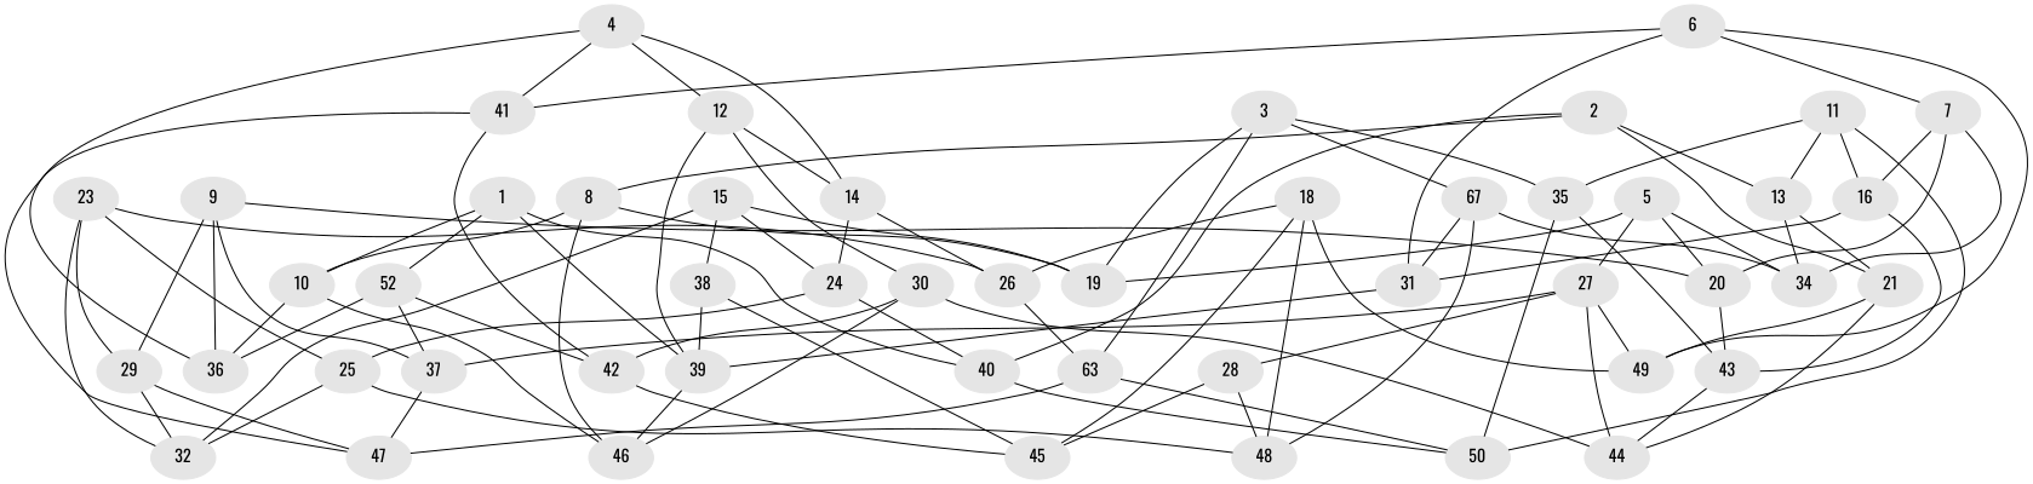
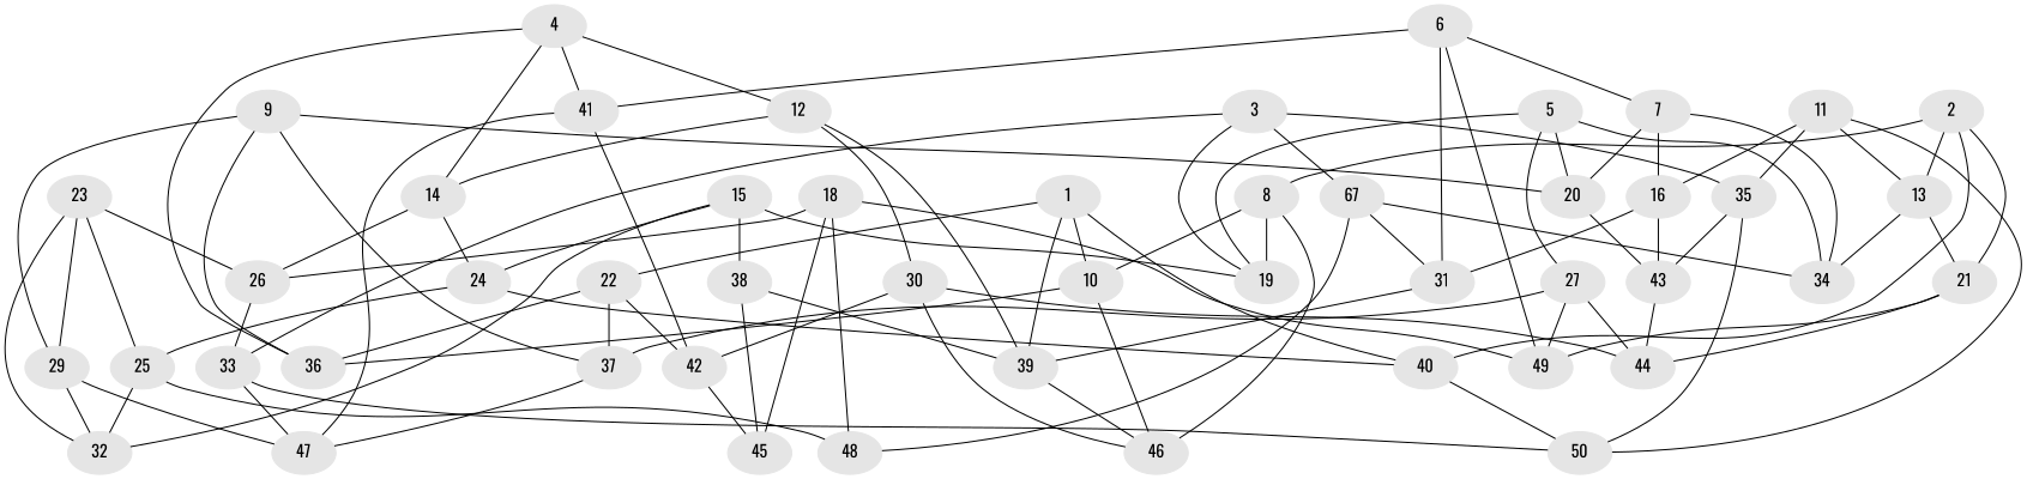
  graph {
    fontname=Oswald
    node [color=gray90 fontname=Oswald style=filled]
    edge [fontname=Oswald]
    1
    10
-   22 [label=52]
+   22
    40
    39
    36
    46
    37
    42
    38
    45
    50
    2
    8
    13
    21
    19
    34
    49
    44
    n21 [label=67]
    3
-   33 [label=63]
+   33
    35
    31
    48
    47
    43
    4
    12
    14
    41
    30
    24
    26
    5
    20
    27
-   28
    6
    7
    16
    9
    29
    32
    11
    25
    15
    18
    23
    1 -- 10
    1 -- 22
    1 -- 40
    1 -- 39
    10 -- 36
    10 -- 46
    22 -- 36
    22 -- 37
    22 -- 42
    40 -- 50
    39 -- 46
    37 -- 47
    42 -- 45
    38 -- 39
    38 -- 45
    2 -- 40
    2 -- 8
    2 -- 13
    2 -- 21
    8 -- 10
    8 -- 46
    8 -- 19
    13 -- 21
    13 -- 34
    21 -- 49
    21 -- 44
    n21 -- 34
    n21 -- 31
    n21 -- 48
    3 -- 19
    3 -- n21
    3 -- 33
    3 -- 35
    33 -- 50
    33 -- 47
    35 -- 50
    35 -- 43
    31 -- 39
    43 -- 44
    4 -- 36
    4 -- 12
    4 -- 14
    4 -- 41
    12 -- 39
    12 -- 14
    12 -- 30
    14 -- 24
    14 -- 26
    41 -- 42
    41 -- 47
    30 -- 46
    30 -- 42
    30 -- 44
    24 -- 40
    24 -- 25
    26 -- 33
    5 -- 19
    5 -- 34
    5 -- 20
    5 -- 27
    20 -- 43
    27 -- 37
    27 -- 49
    27 -- 44
-   27 -- 28
-   28 -- 45
-   28 -- 48
    6 -- 49
    6 -- 31
    6 -- 41
    6 -- 7
    7 -- 34
    7 -- 20
    7 -- 16
    16 -- 31
    16 -- 43
    9 -- 36
    9 -- 37
    9 -- 20
    9 -- 29
    29 -- 47
    29 -- 32
    11 -- 50
    11 -- 13
    11 -- 35
    11 -- 16
    25 -- 48
    25 -- 32
    15 -- 38
    15 -- 19
    15 -- 24
    15 -- 32
    18 -- 45
    18 -- 49
    18 -- 48
    18 -- 26
    23 -- 26
    23 -- 29
    23 -- 32
    23 -- 25
  }
